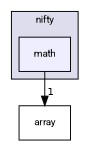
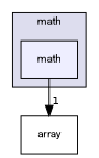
  digraph {
    compound=true
    fontname=Roboto
    node [fontname=Roboto fontsize=10 shape=box]
    n1 [fillcolor="#eeeeff" label=math pencolor=black style=filled]
    n2 [label=array]
    subgraph cluster_1 {
      bgcolor="#ddddee"
      fontsize=10
-     label=nifty
+     label=math
      pencolor=black
      n1
    }
    n1 -> n2 [headlabel=1 labeldistance=1.5 labelfontname=Helvetica labelfontsize=10 fontname=Roboto]
  }
